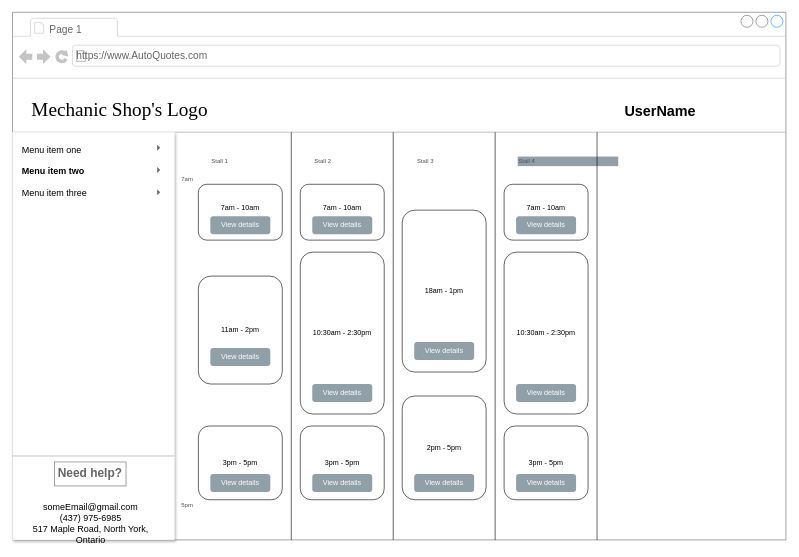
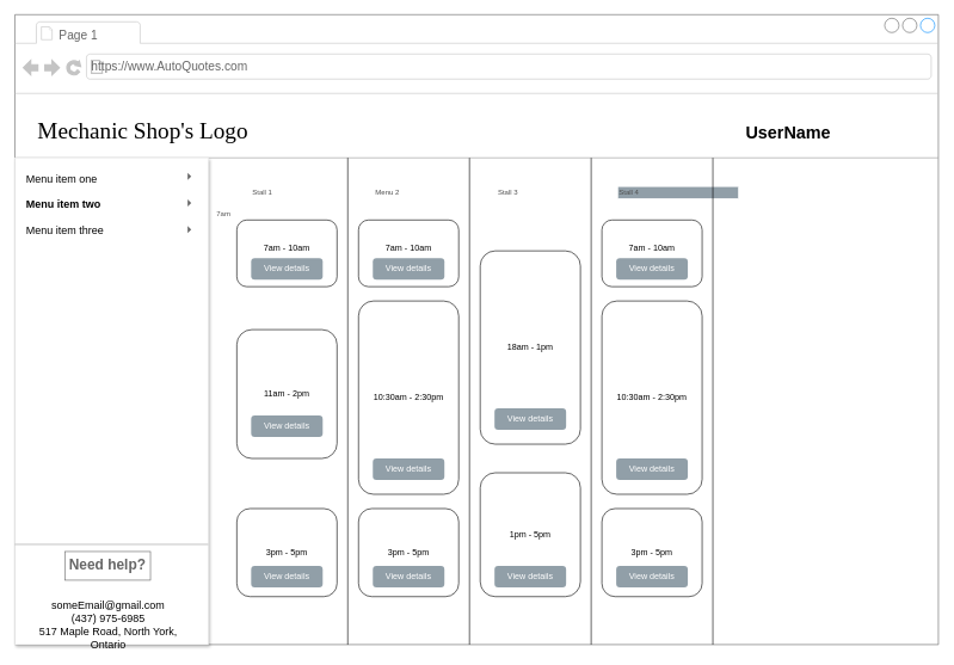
  <mxCell id="0" />
  <mxCell id="1" parent="0" />
  <mxCell id="2" value="" style="strokeWidth=1;shadow=0;dashed=0;align=left;html=1;shape=mxgraph.mockup.containers.browserWindow;rSize=0;strokeColor=#666666;mainText=,;recursiveResize=0;rounded=0;labelBackgroundColor=none;fontFamily=Verdana;fontSize=12" parent="1" vertex="1"><mxGeometry x="20" y="20" width="1290" height="880" as="geometry" /></mxCell>
  <mxCell id="3" value="Page 1" style="strokeWidth=1;shadow=0;dashed=0;align=center;html=1;shape=mxgraph.mockup.containers.anchor;fontSize=17;fontColor=#666666;align=left;" parent="2" vertex="1"><mxGeometry x="60" y="12" width="85" height="35" as="geometry" /></mxCell>
  <mxCell id="4" value="https://www.AutoQuotes.com" style="strokeWidth=1;shadow=0;dashed=0;align=center;html=1;shape=mxgraph.mockup.containers.anchor;rSize=0;fontSize=17;fontColor=#666666;align=left;" parent="2" vertex="1"><mxGeometry x="105" y="60" width="250" height="26" as="geometry" /></mxCell>
  <mxCell id="5" value="&lt;font style=&quot;font-size: 32px;&quot;&gt;Mechanic Shop's Logo&lt;/font&gt;" style="text;html=1;points=[];align=left;verticalAlign=top;spacingTop=-4;fontSize=30;fontFamily=Verdana" parent="2" vertex="1"><mxGeometry x="30" y="140" width="340" height="50" as="geometry" /></mxCell>
  <mxCell id="6" value="" style="verticalLabelPosition=bottom;shadow=0;dashed=0;align=center;html=1;verticalAlign=top;strokeWidth=1;shape=mxgraph.mockup.markup.line;strokeColor=#999999;rounded=0;labelBackgroundColor=none;fillColor=#ffffff;fontFamily=Verdana;fontSize=12;fontColor=#000000;" parent="2" vertex="1"><mxGeometry y="190" width="1290" height="20" as="geometry" /></mxCell>
  <mxCell id="7" value="" style="shape=image;html=1;verticalAlign=top;verticalLabelPosition=bottom;labelBackgroundColor=#ffffff;imageAspect=0;aspect=fixed;image=https://cdn3.iconfinder.com/data/icons/essential-rounded/64/Rounded-31-128.png" parent="2" vertex="1"><mxGeometry x="1160" y="143" width="44" height="44" as="geometry" /></mxCell>
  <mxCell id="8" value="" style="shape=image;html=1;verticalAlign=top;verticalLabelPosition=bottom;labelBackgroundColor=#ffffff;imageAspect=0;aspect=fixed;image=https://cdn3.iconfinder.com/data/icons/user-interface-169/32/login-128.png" parent="2" vertex="1"><mxGeometry x="1210" y="142.5" width="45" height="45" as="geometry" /></mxCell>
  <mxCell id="9" value="UserName" style="text;strokeColor=none;fillColor=none;html=1;fontSize=24;fontStyle=1;verticalAlign=middle;align=center;" parent="2" vertex="1"><mxGeometry x="1020" y="145" width="120" height="40" as="geometry" /></mxCell>
  <mxCell id="10" value="" style="perimeter=none;dashed=0;shape=rect;fillColor=#ffffff;strokeColor=#eeeeee;shadow=1;" parent="2" vertex="1"><mxGeometry y="200" width="270" height="680" as="geometry" /></mxCell>
  <mxCell id="11" value="Menu item one" style="text;verticalAlign=top;fontSize=15;spacing=16;resizeWidth=1;" parent="10" vertex="1"><mxGeometry width="268.312" height="42" relative="1" as="geometry" /></mxCell>
  <mxCell id="12" value="" style="perimeter=none;dashed=0;shape=mxgraph.gmdl.triangle;strokeColor=none;fillColor=#666666;direction=north;" parent="11" vertex="1"><mxGeometry x="1" y="0.5" width="5" height="10" relative="1" as="geometry"><mxPoint x="-27" as="offset" /></mxGeometry></mxCell>
  <mxCell id="13" value="Menu item two" style="text;verticalAlign=middle;fontSize=15;spacing=16;resizeWidth=1;fontStyle=1" parent="10" vertex="1"><mxGeometry width="268.312" height="42" relative="1" as="geometry"><mxPoint y="42" as="offset" /></mxGeometry></mxCell>
  <mxCell id="14" value="" style="perimeter=none;dashed=0;shape=mxgraph.gmdl.triangle;strokeColor=none;fillColor=#666666;direction=north;" parent="13" vertex="1"><mxGeometry x="1" y="0.5" width="5" height="10" relative="1" as="geometry"><mxPoint x="-27" y="-5" as="offset" /></mxGeometry></mxCell>
  <mxCell id="15" value="Menu item three" style="text;verticalAlign=bottom;fontSize=15;spacing=16;resizeWidth=1;" parent="10" vertex="1"><mxGeometry width="268.312" height="42" relative="1" as="geometry"><mxPoint y="84" as="offset" /></mxGeometry></mxCell>
  <mxCell id="16" value="" style="perimeter=none;dashed=0;shape=mxgraph.gmdl.triangle;strokeColor=none;fillColor=#666666;direction=north;" parent="15" vertex="1"><mxGeometry x="1" y="0.5" width="5" height="10" relative="1" as="geometry"><mxPoint x="-27" y="-10" as="offset" /></mxGeometry></mxCell>
  <mxCell id="17" value="&lt;h3&gt;Need help?&lt;/h3&gt;" style="strokeWidth=1;shadow=0;dashed=0;align=center;html=1;shape=mxgraph.mockup.text.textBox;fontColor=#666666;align=left;fontSize=17;spacingLeft=4;spacingTop=-3;strokeColor=#666666;mainText=" parent="10" vertex="1"><mxGeometry x="69.99" y="550" width="119.38" height="40" as="geometry" /></mxCell>
  <mxCell id="18" value="" style="verticalLabelPosition=bottom;shadow=0;dashed=0;align=center;html=1;verticalAlign=top;strokeWidth=1;shape=mxgraph.mockup.markup.line;strokeColor=#999999;rounded=0;labelBackgroundColor=none;fillColor=#ffffff;fontFamily=Verdana;fontSize=12;fontColor=#000000;" parent="10" vertex="1"><mxGeometry y="530" width="270" height="20" as="geometry" /></mxCell>
  <mxCell id="19" value="&lt;div style=&quot;text-align: center;&quot;&gt;&lt;span style=&quot;font-size: 15px; background-color: initial;&quot;&gt;someEmail@gmail.com&lt;/span&gt;&lt;/div&gt;&lt;font style=&quot;font-size: 15px;&quot;&gt;&lt;div style=&quot;text-align: center;&quot;&gt;&lt;span style=&quot;background-color: initial;&quot;&gt;(437) 975-6985&lt;/span&gt;&lt;/div&gt;&lt;div style=&quot;text-align: center;&quot;&gt;&lt;span style=&quot;background-color: initial;&quot;&gt;517 Maple Road, North York, Ontario&lt;/span&gt;&lt;/div&gt;&lt;div style=&quot;text-align: center;&quot;&gt;&lt;br&gt;&lt;/div&gt;&lt;/font&gt;" style="text;spacingTop=-5;whiteSpace=wrap;html=1;align=left;fontSize=12;fontFamily=Helvetica;fillColor=none;strokeColor=none;" parent="10" vertex="1"><mxGeometry x="19.998" y="615" width="219.375" height="60" as="geometry" /></mxCell>
  <mxCell id="20" value="Stall 1" style="whiteSpace=wrap;html=1;shadow=0;dashed=0;fontSize=10;align=left;fillColor=#FFFFFF;strokeColor=#FFFFFF;fontColor=#4D4D4D;" vertex="1" parent="2"><mxGeometry x="330" y="240" width="168.8" height="16.88" as="geometry" /></mxCell>
  <mxCell id="21" value="7am" style="ellipse;whiteSpace=wrap;html=1;shadow=0;dashed=0;fontSize=10;align=left;fillColor=#FFFFFF;strokeColor=#FFFFFF;fontColor=#4D4D4D;" vertex="1" parent="2"><mxGeometry x="280" y="270" width="50" height="16.88" as="geometry" /></mxCell>
- <mxCell id="22" value="5pm" style="whiteSpace=wrap;html=1;shadow=0;dashed=0;fontSize=10;align=left;fillColor=#FFFFFF;strokeColor=#FFFFFF;fontColor=#4D4D4D;" vertex="1" parent="2"><mxGeometry x="280" y="813" width="50" height="16.88" as="geometry" /></mxCell>
  <mxCell id="23" value="" style="line;strokeWidth=1;direction=south;html=1;" vertex="1" parent="2"><mxGeometry x="460" y="200" width="10" height="680" as="geometry" /></mxCell>
  <mxCell id="24" value="7am - 10am&lt;br&gt;&lt;br&gt;" style="rounded=1;whiteSpace=wrap;html=1;strokeWidth=1;" vertex="1" parent="2"><mxGeometry x="310" y="286.88" width="140" height="93.12" as="geometry" /></mxCell>
  <mxCell id="25" value="View details" style="html=1;shadow=0;dashed=0;shape=mxgraph.bootstrap.rrect;rSize=5;strokeColor=none;strokeWidth=1;fillColor=#919FA8;fontColor=#FFFFFF;whiteSpace=wrap;align=center;verticalAlign=middle;spacingLeft=0;fontStyle=0;fontSize=12;spacing=5;" vertex="1" parent="2"><mxGeometry x="330" y="340" width="100" height="30" as="geometry" /></mxCell>
  <mxCell id="26" value="11am - 2pm&lt;br&gt;" style="rounded=1;whiteSpace=wrap;html=1;strokeWidth=1;" vertex="1" parent="2"><mxGeometry x="310" y="440" width="140" height="180" as="geometry" /></mxCell>
  <mxCell id="27" value="View details" style="html=1;shadow=0;dashed=0;shape=mxgraph.bootstrap.rrect;rSize=5;strokeColor=none;strokeWidth=1;fillColor=#919FA8;fontColor=#FFFFFF;whiteSpace=wrap;align=center;verticalAlign=middle;spacingLeft=0;fontStyle=0;fontSize=12;spacing=5;" vertex="1" parent="2"><mxGeometry x="330" y="560" width="100" height="30" as="geometry" /></mxCell>
  <mxCell id="28" value="3pm - 5pm" style="rounded=1;whiteSpace=wrap;html=1;strokeWidth=1;" vertex="1" parent="2"><mxGeometry x="310" y="690" width="140" height="123" as="geometry" /></mxCell>
  <mxCell id="29" value="View details" style="html=1;shadow=0;dashed=0;shape=mxgraph.bootstrap.rrect;rSize=5;strokeColor=none;strokeWidth=1;fillColor=#919FA8;fontColor=#FFFFFF;whiteSpace=wrap;align=center;verticalAlign=middle;spacingLeft=0;fontStyle=0;fontSize=12;spacing=5;" vertex="1" parent="2"><mxGeometry x="330" y="770" width="100" height="30" as="geometry" /></mxCell>
- <mxCell id="30" value="Stall 2" style="whiteSpace=wrap;html=1;shadow=0;dashed=0;fontSize=10;align=left;fillColor=#FFFFFF;strokeColor=#FFFFFF;fontColor=#4D4D4D;" vertex="1" parent="2"><mxGeometry x="502" y="240" width="168.8" height="16.88" as="geometry" /></mxCell>
+ <mxCell id="30" value="Menu 2" style="whiteSpace=wrap;html=1;shadow=0;dashed=0;fontSize=10;align=left;fillColor=#FFFFFF;strokeColor=#FFFFFF;fontColor=#4D4D4D;" vertex="1" parent="2"><mxGeometry x="502" y="240" width="168.8" height="16.88" as="geometry" /></mxCell>
  <mxCell id="31" value="" style="line;strokeWidth=1;direction=south;html=1;" vertex="1" parent="2"><mxGeometry x="630" y="200" width="10" height="680" as="geometry" /></mxCell>
  <mxCell id="32" value="7am - 10am&lt;br&gt;&lt;br&gt;" style="rounded=1;whiteSpace=wrap;html=1;strokeWidth=1;" vertex="1" parent="2"><mxGeometry x="480" y="286.88" width="140" height="93.12" as="geometry" /></mxCell>
  <mxCell id="33" value="View details" style="html=1;shadow=0;dashed=0;shape=mxgraph.bootstrap.rrect;rSize=5;strokeColor=none;strokeWidth=1;fillColor=#919FA8;fontColor=#FFFFFF;whiteSpace=wrap;align=center;verticalAlign=middle;spacingLeft=0;fontStyle=0;fontSize=12;spacing=5;" vertex="1" parent="2"><mxGeometry x="500" y="340" width="100" height="30" as="geometry" /></mxCell>
  <mxCell id="34" value="10:30am - 2:30pm" style="rounded=1;whiteSpace=wrap;html=1;strokeWidth=1;" vertex="1" parent="2"><mxGeometry x="480" y="400" width="140" height="270" as="geometry" /></mxCell>
  <mxCell id="35" value="View details" style="html=1;shadow=0;dashed=0;shape=mxgraph.bootstrap.rrect;rSize=5;strokeColor=none;strokeWidth=1;fillColor=#919FA8;fontColor=#FFFFFF;whiteSpace=wrap;align=center;verticalAlign=middle;spacingLeft=0;fontStyle=0;fontSize=12;spacing=5;" vertex="1" parent="2"><mxGeometry x="500" y="620" width="100" height="30" as="geometry" /></mxCell>
  <mxCell id="36" value="3pm - 5pm" style="rounded=1;whiteSpace=wrap;html=1;strokeWidth=1;" vertex="1" parent="2"><mxGeometry x="480" y="690" width="140" height="123" as="geometry" /></mxCell>
  <mxCell id="37" value="View details" style="html=1;shadow=0;dashed=0;shape=mxgraph.bootstrap.rrect;rSize=5;strokeColor=none;strokeWidth=1;fillColor=#919FA8;fontColor=#FFFFFF;whiteSpace=wrap;align=center;verticalAlign=middle;spacingLeft=0;fontStyle=0;fontSize=12;spacing=5;" vertex="1" parent="2"><mxGeometry x="500" y="770" width="100" height="30" as="geometry" /></mxCell>
  <mxCell id="38" value="Stall 3" style="whiteSpace=wrap;html=1;shadow=0;dashed=0;fontSize=10;align=left;fillColor=#FFFFFF;strokeColor=#FFFFFF;fontColor=#4D4D4D;" vertex="1" parent="2"><mxGeometry x="673" y="240" width="168.8" height="16.88" as="geometry" /></mxCell>
  <mxCell id="39" value="" style="line;strokeWidth=1;direction=south;html=1;" vertex="1" parent="2"><mxGeometry x="800" y="200" width="10" height="680" as="geometry" /></mxCell>
  <mxCell id="40" value="18am - 1pm" style="rounded=1;whiteSpace=wrap;html=1;strokeWidth=1;" vertex="1" parent="2"><mxGeometry x="650" y="330" width="140" height="270" as="geometry" /></mxCell>
  <mxCell id="41" value="View details" style="html=1;shadow=0;dashed=0;shape=mxgraph.bootstrap.rrect;rSize=5;strokeColor=none;strokeWidth=1;fillColor=#919FA8;fontColor=#FFFFFF;whiteSpace=wrap;align=center;verticalAlign=middle;spacingLeft=0;fontStyle=0;fontSize=12;spacing=5;" vertex="1" parent="2"><mxGeometry x="670" y="550" width="100" height="30" as="geometry" /></mxCell>
- <mxCell id="42" value="2pm - 5pm" style="rounded=1;whiteSpace=wrap;html=1;strokeWidth=1;" vertex="1" parent="2"><mxGeometry x="650" y="640" width="140" height="173" as="geometry" /></mxCell>
+ <mxCell id="42" value="1pm - 5pm" style="rounded=1;whiteSpace=wrap;html=1;strokeWidth=1;" vertex="1" parent="2"><mxGeometry x="650" y="640" width="140" height="173" as="geometry" /></mxCell>
  <mxCell id="43" value="View details" style="html=1;shadow=0;dashed=0;shape=mxgraph.bootstrap.rrect;rSize=5;strokeColor=none;strokeWidth=1;fillColor=#919FA8;fontColor=#FFFFFF;whiteSpace=wrap;align=center;verticalAlign=middle;spacingLeft=0;fontStyle=0;fontSize=12;spacing=5;" vertex="1" parent="2"><mxGeometry x="670" y="770" width="100" height="30" as="geometry" /></mxCell>
  <mxCell id="44" value="Stall 4" style="whiteSpace=wrap;html=1;shadow=0;dashed=0;fontSize=10;align=left;fillColor=#919fa8;strokeColor=#FFFFFF;fontColor=#4D4D4D;" vertex="1" parent="2"><mxGeometry x="842" y="240" width="168.8" height="16.88" as="geometry" /></mxCell>
  <mxCell id="45" value="" style="line;strokeWidth=1;direction=south;html=1;" vertex="1" parent="2"><mxGeometry x="970" y="200" width="10" height="680" as="geometry" /></mxCell>
  <mxCell id="46" value="7am - 10am&lt;br&gt;&lt;br&gt;" style="rounded=1;whiteSpace=wrap;html=1;strokeWidth=1;" vertex="1" parent="2"><mxGeometry x="820" y="286.88" width="140" height="93.12" as="geometry" /></mxCell>
  <mxCell id="47" value="View details" style="html=1;shadow=0;dashed=0;shape=mxgraph.bootstrap.rrect;rSize=5;strokeColor=none;strokeWidth=1;fillColor=#919FA8;fontColor=#FFFFFF;whiteSpace=wrap;align=center;verticalAlign=middle;spacingLeft=0;fontStyle=0;fontSize=12;spacing=5;" vertex="1" parent="2"><mxGeometry x="840" y="340" width="100" height="30" as="geometry" /></mxCell>
  <mxCell id="48" value="10:30am - 2:30pm" style="rounded=1;whiteSpace=wrap;html=1;strokeWidth=1;" vertex="1" parent="2"><mxGeometry x="820" y="400" width="140" height="270" as="geometry" /></mxCell>
  <mxCell id="49" value="View details" style="html=1;shadow=0;dashed=0;shape=mxgraph.bootstrap.rrect;rSize=5;strokeColor=none;strokeWidth=1;fillColor=#919FA8;fontColor=#FFFFFF;whiteSpace=wrap;align=center;verticalAlign=middle;spacingLeft=0;fontStyle=0;fontSize=12;spacing=5;" vertex="1" parent="2"><mxGeometry x="840" y="620" width="100" height="30" as="geometry" /></mxCell>
  <mxCell id="50" value="3pm - 5pm" style="rounded=1;whiteSpace=wrap;html=1;strokeWidth=1;" vertex="1" parent="2"><mxGeometry x="820" y="690" width="140" height="123" as="geometry" /></mxCell>
  <mxCell id="51" value="View details" style="html=1;shadow=0;dashed=0;shape=mxgraph.bootstrap.rrect;rSize=5;strokeColor=none;strokeWidth=1;fillColor=#919FA8;fontColor=#FFFFFF;whiteSpace=wrap;align=center;verticalAlign=middle;spacingLeft=0;fontStyle=0;fontSize=12;spacing=5;" vertex="1" parent="2"><mxGeometry x="840" y="770" width="100" height="30" as="geometry" /></mxCell>
